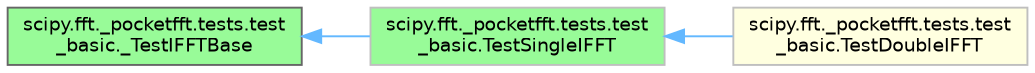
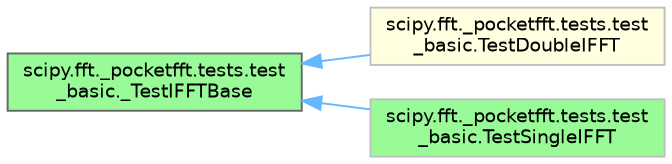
  digraph {
    rankdir=LR
    node [color=grey75 fillcolor=palegreen fontname=Helvetica fontsize=10 shape=box style=filled]
    edge [color=steelblue1 dir=back fontname=Helvetica fontsize=10 labelfontname=Helvetica labelfontsize=10 style=solid]
    n1 [color=gray40 fontcolor=black height=0.2 label="scipy.fft._pocketfft.tests.test\l_basic._TestIFFTBase" width=0.4]
    n2 [fillcolor=lightyellow height=0.2 label="scipy.fft._pocketfft.tests.test\l_basic.TestDoubleIFFT" width=0.4]
    n3 [height=0.2 label="scipy.fft._pocketfft.tests.test\l_basic.TestSingleIFFT" width=0.4]
-   n3 -> n2
+   n1 -> n2
    n1 -> n3
  }
